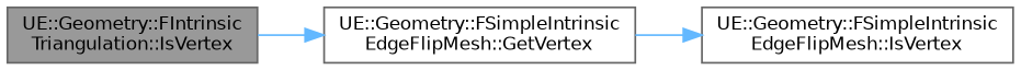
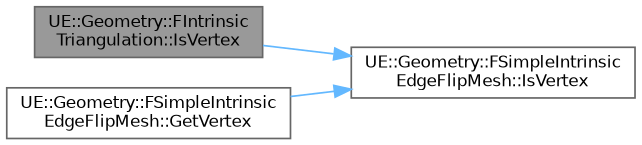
  digraph {
    rankdir=LR
    node [color=grey40 fillcolor=white fontname=Helvetica fontsize=10 shape=box style=filled]
    edge [color=steelblue1 fontname=Helvetica fontsize=10 labelfontname=Helvetica labelfontsize=10 style=solid]
    n1 [color=gray40 fillcolor=grey60 fontcolor=black height=0.2 label="UE::Geometry::FIntrinsic\lTriangulation::IsVertex" width=0.4]
    n2 [height=0.2 label="UE::Geometry::FSimpleIntrinsic\lEdgeFlipMesh::GetVertex" width=0.4]
    n3 [height=0.2 label="UE::Geometry::FSimpleIntrinsic\lEdgeFlipMesh::IsVertex" width=0.4]
-   n1 -> n2
+   n1 -> n3
    n2 -> n3
  }
